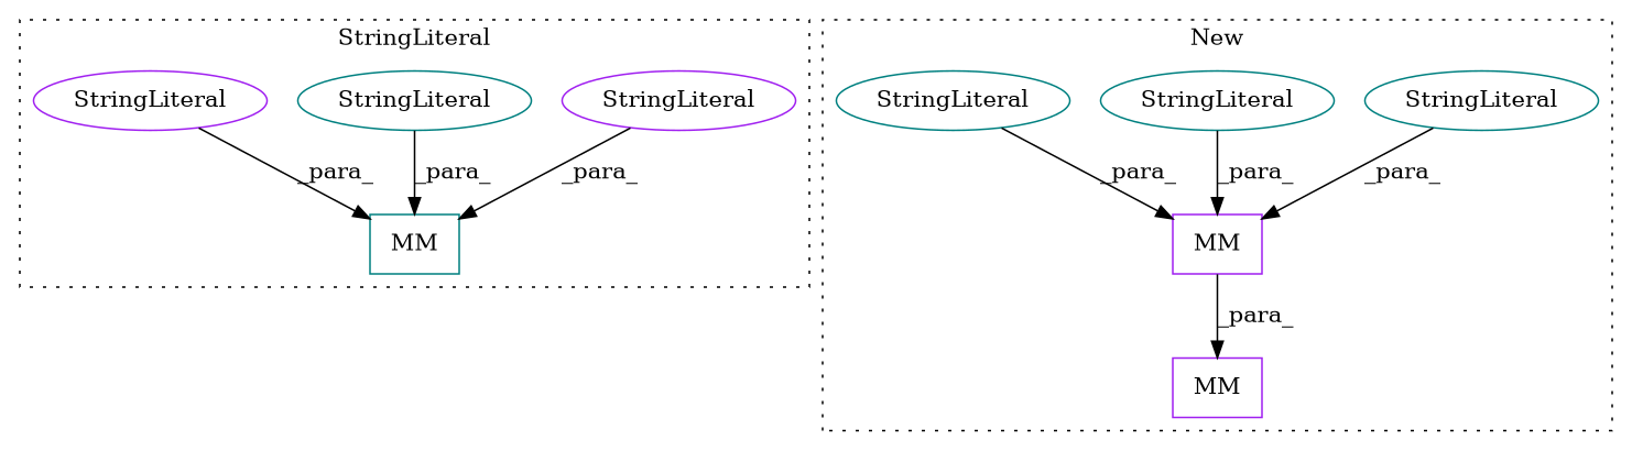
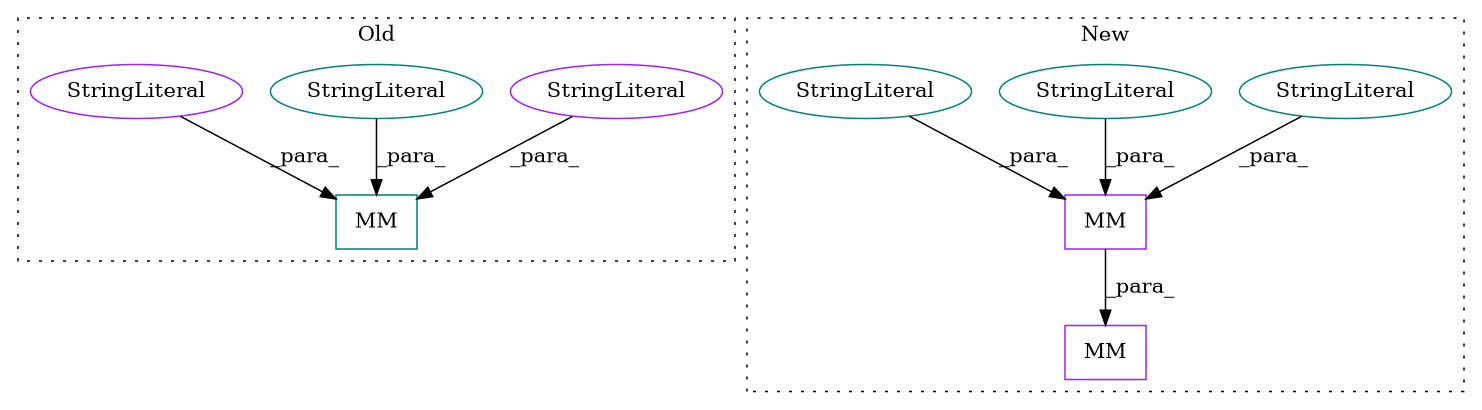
  digraph {
    node [a=45 l="3,1" shape=ellipse color=teal]
    n1 [a=32 label=MM s="1124,1162" shape=box]
    n2 [l=16 label=StringLiteral s=1146 color=purple]
    n3 [l=5 label=StringLiteral s=1140]
    n4 [l=12 label=StringLiteral s=1127 color=purple]
    n5 [a=32 label=MM s="1815,1863" shape=box color=purple]
    n6 [l=4 label=StringLiteral s=1829]
    n7 [l=10 label=StringLiteral s=1818]
    n8 [l=8 label=StringLiteral s=1834]
    n9 [a=32 label=MM s="1812,1864" shape=box color=purple]
    subgraph cluster_1 {
-     label=StringLiteral
+     label=Old
      style=dotted
      n1
      n2
      n3
      n4
    }
    subgraph cluster_2 {
      label=New
      style=dotted
      n5
      n6
      n7
      n8
      n9
    }
    n2 -> n1 [label=_para_]
    n3 -> n1 [label=_para_]
    n4 -> n1 [label=_para_]
    n5 -> n9 [label=_para_]
    n6 -> n5 [label=_para_]
    n7 -> n5 [label=_para_]
    n8 -> n5 [label=_para_]
  }
